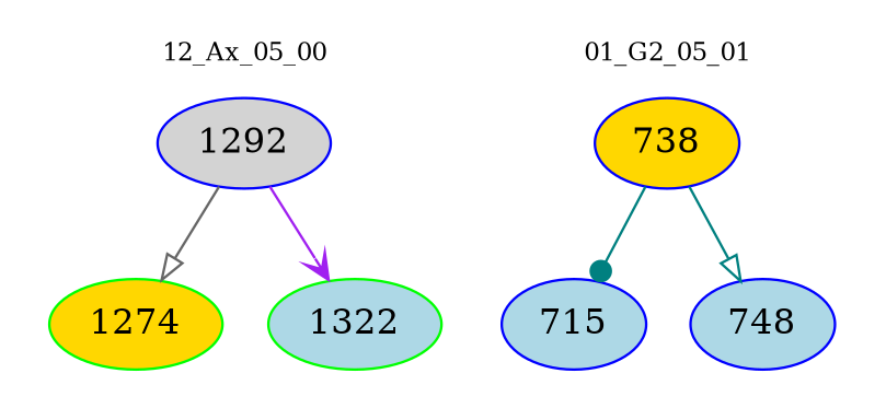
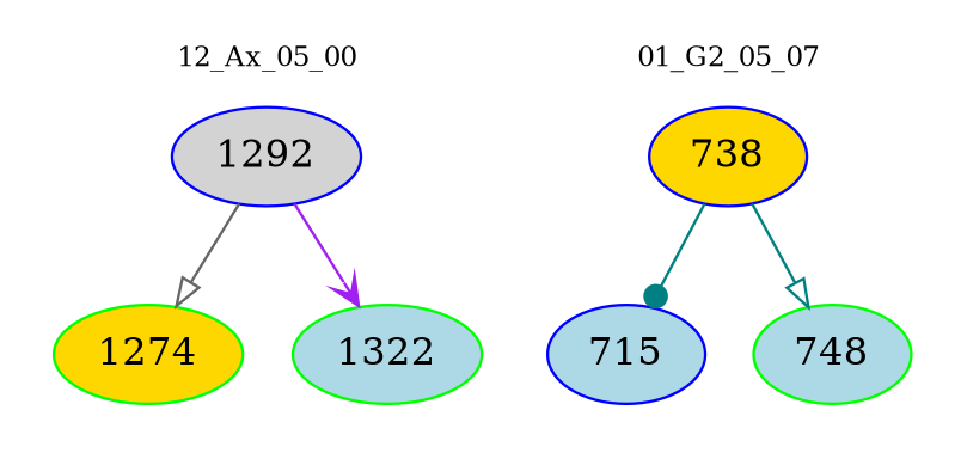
  digraph {
    node [color=blue fillcolor=lightblue style=filled]
    edge [arrowhead=onormal color=teal]
    n1 [fillcolor=lightgrey label=1292]
    n2 [color=green fillcolor=gold label=1274]
    n3 [color=green label=1322]
    n4 [fillcolor=gold label=738]
    n5 [label=715]
-   n6 [label=748]
+   n6 [color=green label=748]
    subgraph cluster_1 {
      color=white
      fontsize=10
      label="12_Ax_05_00"
      n1
      n2
      n3
    }
    subgraph cluster_2 {
      color=white
      fontsize=10
-     label="01_G2_05_01"
+     label="01_G2_05_07"
      n4
      n5
      n6
    }
    n1 -> n2 [color=gray40]
    n1 -> n3 [arrowhead=vee color=purple]
    n4 -> n5 [arrowhead=dot]
    n4 -> n6
  }
